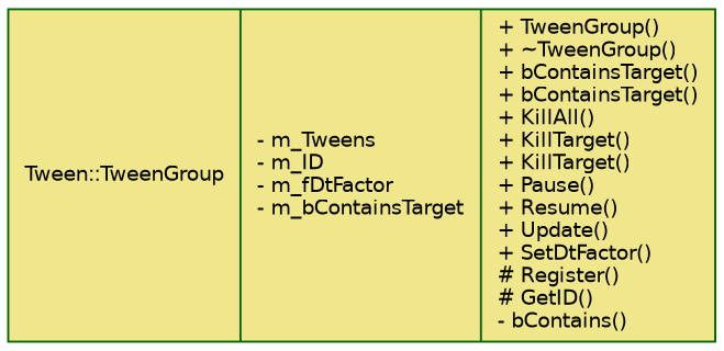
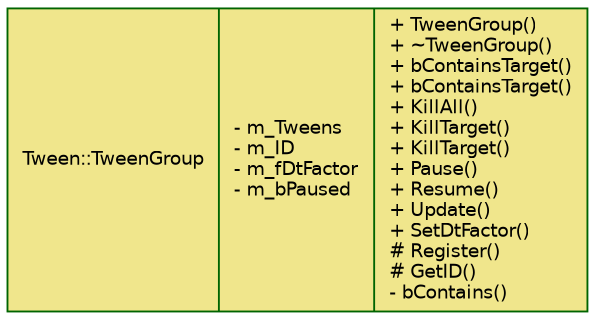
  digraph {
    rankdir=LR
    fontname="DejaVu Sans"
-   n1 [color=darkgreen fillcolor=khaki fontcolor=black fontname="DejaVu Sans" fontsize=10 height=0.2 label="{Tween::TweenGroup\n|- m_Tweens\l- m_ID\l- m_fDtFactor\l- m_bContainsTarget\l|+ TweenGroup()\l+ ~TweenGroup()\l+ bContainsTarget()\l+ bContainsTarget()\l+ KillAll()\l+ KillTarget()\l+ KillTarget()\l+ Pause()\l+ Resume()\l+ Update()\l+ SetDtFactor()\l# Register()\l# GetID()\l- bContains()\l}" shape=record style=filled width=0.4]
+   n1 [color=darkgreen fillcolor=khaki fontcolor=black fontname="DejaVu Sans" fontsize=10 height=0.2 label="{Tween::TweenGroup\n|- m_Tweens\l- m_ID\l- m_fDtFactor\l- m_bPaused\l|+ TweenGroup()\l+ ~TweenGroup()\l+ bContainsTarget()\l+ bContainsTarget()\l+ KillAll()\l+ KillTarget()\l+ KillTarget()\l+ Pause()\l+ Resume()\l+ Update()\l+ SetDtFactor()\l# Register()\l# GetID()\l- bContains()\l}" shape=record style=filled width=0.4]
  }
